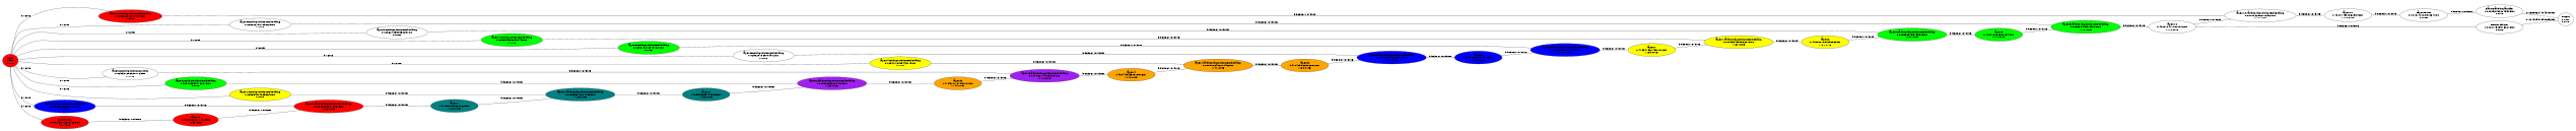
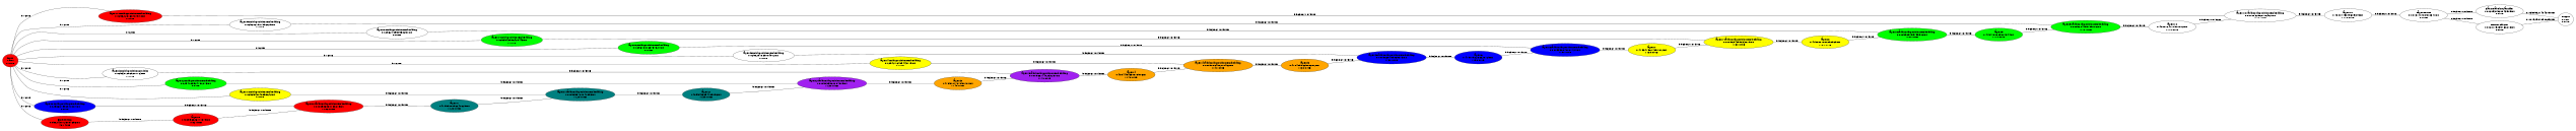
  graph {
    rankdir=LR
    node [fillcolor=white style=filled]
    n1 [fillcolor=red label="input\n0.0ms\n0.0MB"]
    n2 [fillcolor=red label="Embedding\n0.0582430725097656ms\n48.14MB"]
    n3 [fillcolor=blue label="layer_0_mid_position_embedding\n0.0293631992340087ms\n0.0MB"]
    n4 [fillcolor=yellow label="layer_1_mid_position_embedding\n0.0292543048858642ms\n0.0MB"]
    n5 [fillcolor=green label="layer_2_mid_position_embedding\n0.0294003524780273ms\n0.0MB"]
    n6 [label="layer_3_mid_position_position\n0.0293312969207763ms\n0.0MB"]
    n7 [fillcolor=yellow label="layer_4_mid_position_embedding\n0.0294276485443115ms\n0.0MB"]
    n8 [label="layer_5_mid_position_embedding\n0.0298291835784912ms\n0.0MB"]
    n9 [fillcolor=green label="layer_6_mid_position_embedding\n0.0296188163757324ms\n0.0MB"]
    n10 [fillcolor=green label="layer_7_mid_position_embedding\n0.0293943996429443ms\n0.0MB"]
    n11 [label="layer_8_mid_position_embedding\n0.0296248950958251ms\n0.0MB"]
    n12 [label="layer_9_mid_position_embedding\n0.0292027511596679ms\n0.0MB"]
    n13 [fillcolor=red label="layer_10_mid_position_embedding\n0.0293228168487548ms\n0.0MB"]
    n14 [fillcolor=red label="layer_0\n0.480996826171875ms\n1782.0MB"]
    n15 [fillcolor=red label="layer_0_add_mid_position_embedding\n0.0008986880183219ms\n1782.0MB"]
    n16 [fillcolor=teal label="layer_1_add_mid_position_embedding\n0.0009653120040893ms\n1120.0MB"]
    n17 [fillcolor=purple label="layer_2_add_mid_position_embedding\n0.0009039360284805ms\n1130.0MB"]
    n18 [fillcolor=purple label="layer_3_add_mid_position_embedding\n0.0009661440253257ms\n1140.0MB"]
    n19 [fillcolor=orange label="layer_4_add_mid_position_embedding\n0.0009086400270462ms\n1140.0MB"]
    n20 [fillcolor=blue label="layer_5_add_mid_position_embedding\n0.0009669759869575ms\n1130.0MB"]
    n21 [fillcolor=blue label="layer_6_add_mid_position_embedding\n0.0009338240027427ms\n1190.0MB"]
    n22 [fillcolor=yellow label="layer_7_add_mid_position_embedding\n0.0009694399833679ms\n1130.0MB"]
    n23 [fillcolor=green label="layer_8_add_mid_position_embedding\n0.0009909759759902ms\n1180.0MB"]
    n24 [fillcolor=green label="layer_9_add_mid_position_embedding\n0.0009684159755706ms\n1110.0MB"]
    n25 [label="layer_10_add_mid_position_embedding\n0.0010032960176467ms\n1170.0MB"]
    n26 [fillcolor=teal label="layer_1\n0.4799508056640625ms\n1120.0MB"]
    n27 [fillcolor=teal label="layer_2\n0.4855433654785156ms\n1130.0MB"]
    n28 [fillcolor=orange label="layer_3\n0.4785107727050781ms\n1140.0MB"]
    n29 [fillcolor=orange label="layer_4\n0.4804454650878906ms\n1140.0MB"]
    n30 [fillcolor=orange label="layer_5\n0.4784895629882812ms\n1130.0MB"]
    n31 [fillcolor=blue label="layer_6\n0.4790792236328125ms\n1190.0MB"]
    n32 [fillcolor=yellow label="layer_7\n0.4793479614257812ms\n1130.0MB"]
    n33 [fillcolor=yellow label="layer_8\n0.4790807800292969ms\n1180.0MB"]
    n34 [fillcolor=green label="layer_9\n0.4794180603027344ms\n1110.0MB"]
    n35 [label="layer_10\n0.4800764770507812ms\n1170.0MB"]
    n36 [label="layer_11\n0.4800745849609375ms\n1110.0MB"]
    n37 [label="Layer_Norm\n0.0013140480518341ms\n0.0MB"]
    n38 [label="Class_Labels_Classifier\n0.0020531520843505ms\n0.0MB"]
    n39 [label="Box_Predictor\n0.0020175039768218ms\n0.0MB"]
    n40 [label="output\n0.0ms\n0.0MB"]
    n1 -- n2 [label="9.76MB"]
    n1 -- n3 [label="9.76MB"]
    n1 -- n4 [label="9.76MB"]
    n1 -- n5 [label="9.76MB"]
    n1 -- n6 [label="9.76MB"]
    n1 -- n7 [label="9.76MB"]
    n1 -- n8 [label="9.76MB"]
    n1 -- n9 [label="9.76MB"]
    n1 -- n10 [label="9.76MB"]
    n1 -- n11 [label="9.76MB"]
    n1 -- n12 [label="9.76MB"]
    n1 -- n13 [label="9.76MB"]
    n2 -- n14 [label="9.9638671875MB"]
    n3 -- n15 [label="9.9638671875MB"]
    n4 -- n16 [label="9.9638671875MB"]
    n5 -- n17 [label="9.9638671875MB"]
    n6 -- n18 [label="9.9638671875MB"]
    n7 -- n19 [label="9.9638671875MB"]
    n8 -- n20 [label="9.9638671875MB"]
    n9 -- n21 [label="9.9638671875MB"]
    n10 -- n22 [label="9.9638671875MB"]
    n11 -- n23 [label="9.9638671875MB"]
    n12 -- n24 [label="9.9638671875MB"]
    n13 -- n25 [label="9.9638671875MB"]
    n14 -- n15 [label="9.9638671875MB"]
    n15 -- n26 [label="9.9638671875MB"]
    n16 -- n27 [label="9.9638671875MB"]
    n17 -- n28 [label="9.9638671875MB"]
    n18 -- n29 [label="9.9638671875MB"]
    n19 -- n30 [label="9.9638671875MB"]
    n20 -- n31 [label="9.9638671875MB"]
    n21 -- n32 [label="9.9638671875MB"]
    n22 -- n33 [label="9.9638671875MB"]
    n23 -- n34 [label="9.9638671875MB"]
    n24 -- n35 [label="9.9638671875MB"]
    n25 -- n36 [label="9.9638671875MB"]
    n26 -- n16 [label="9.9638671875MB"]
    n27 -- n17 [label="9.9638671875MB"]
    n28 -- n18 [label="9.9638671875MB"]
    n29 -- n19 [label="9.9638671875MB"]
    n30 -- n20 [label="9.9638671875MB"]
    n31 -- n21 [label="9.9638671875MB"]
    n32 -- n22 [label="9.9638671875MB"]
    n33 -- n23 [label="9.9638671875MB"]
    n34 -- n24 [label="9.9638671875MB"]
    n35 -- n25 [label="9.9638671875MB"]
    n36 -- n37 [label="9.9638671875MB"]
    n37 -- n38 [label="9.9638671875MB"]
-   n35 -- n39 [label="9.9638671875MB"]
+   n37 -- n39 [label="9.9638671875MB"]
    n38 -- n40 [label="0.03509521484375MB"]
    n39 -- n40 [label="0.00152587890625MB"]
  }
